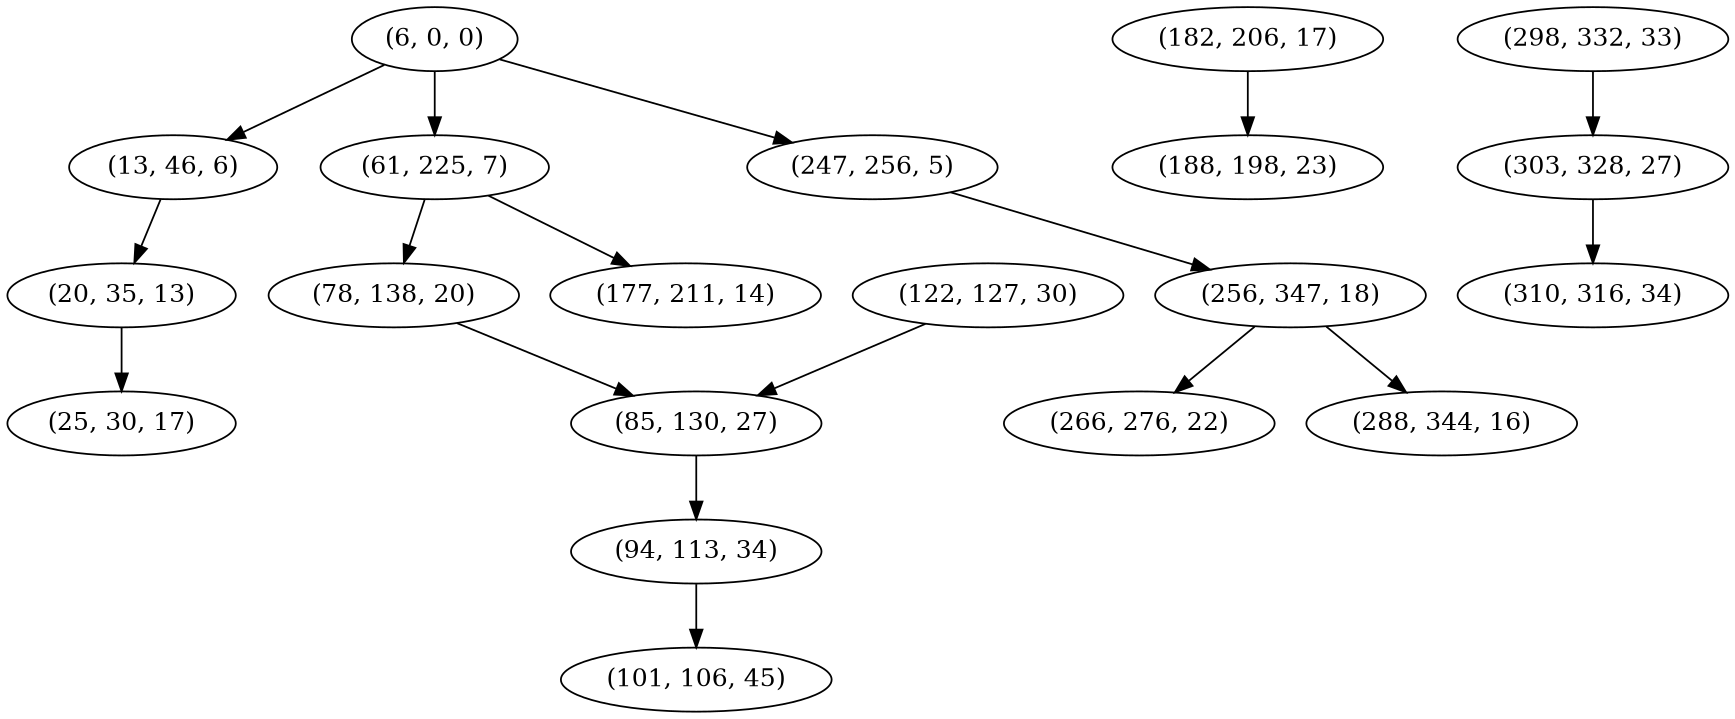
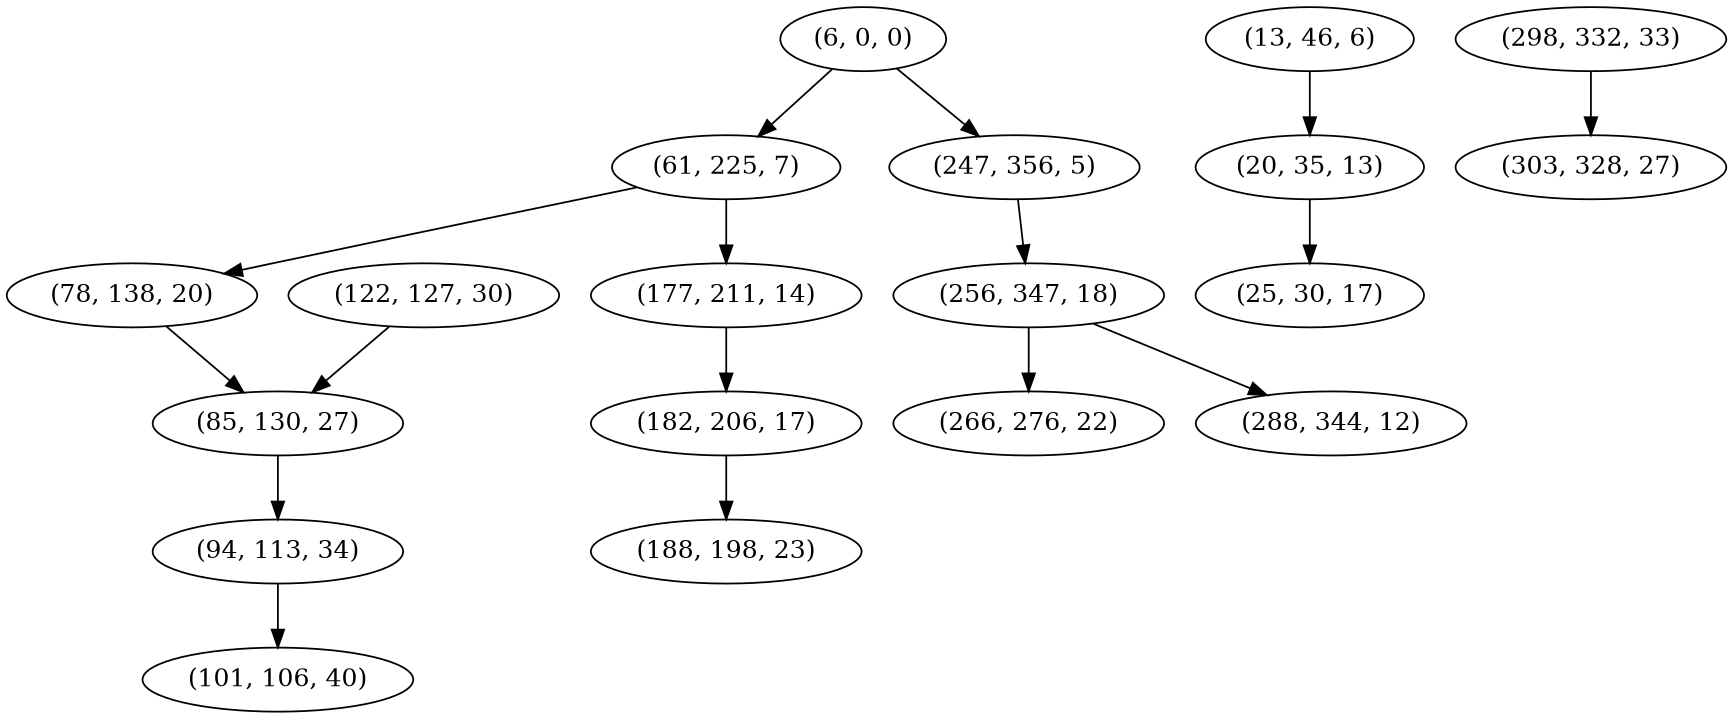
  digraph {
    n1 [label="(6, 0, 0)"]
    n2 [label="(13, 46, 6)"]
    "(61, 225, 7)"
-   "(247, 356, 5)" [label="(247, 256, 5)"]
+   "(247, 356, 5)"
    "(20, 35, 13)"
    "(78, 138, 20)"
    "(177, 211, 14)"
    n8 [label="(256, 347, 18)"]
    "(25, 30, 17)"
    "(85, 130, 27)"
    "(182, 206, 17)"
    "(94, 113, 34)"
-   "(101, 106, 40)" [label="(101, 106, 45)"]
+   "(101, 106, 40)"
    "(122, 127, 30)"
    "(188, 198, 23)"
    "(266, 276, 22)"
-   "(288, 344, 16)"
+   "(288, 344, 16)" [label="(288, 344, 12)"]
    n18 [label="(298, 332, 33)"]
    "(303, 328, 27)"
-   "(310, 316, 34)"
-   n1 -> n2
    n1 -> "(61, 225, 7)"
    n1 -> "(247, 356, 5)"
    n2 -> "(20, 35, 13)"
    "(61, 225, 7)" -> "(78, 138, 20)"
    "(61, 225, 7)" -> "(177, 211, 14)"
    "(247, 356, 5)" -> n8
    "(20, 35, 13)" -> "(25, 30, 17)"
    "(78, 138, 20)" -> "(85, 130, 27)"
+   "(177, 211, 14)" -> "(182, 206, 17)"
    n8 -> "(266, 276, 22)"
    n8 -> "(288, 344, 16)"
    "(85, 130, 27)" -> "(94, 113, 34)"
    "(182, 206, 17)" -> "(188, 198, 23)"
    "(94, 113, 34)" -> "(101, 106, 40)"
    "(122, 127, 30)" -> "(85, 130, 27)"
    n18 -> "(303, 328, 27)"
-   "(303, 328, 27)" -> "(310, 316, 34)"
  }
